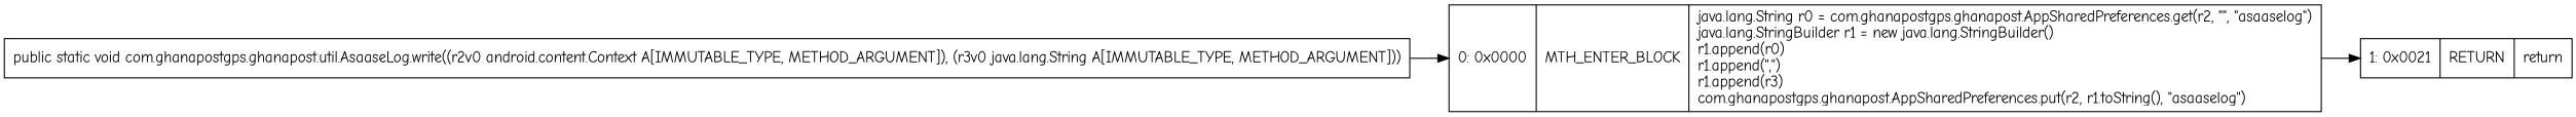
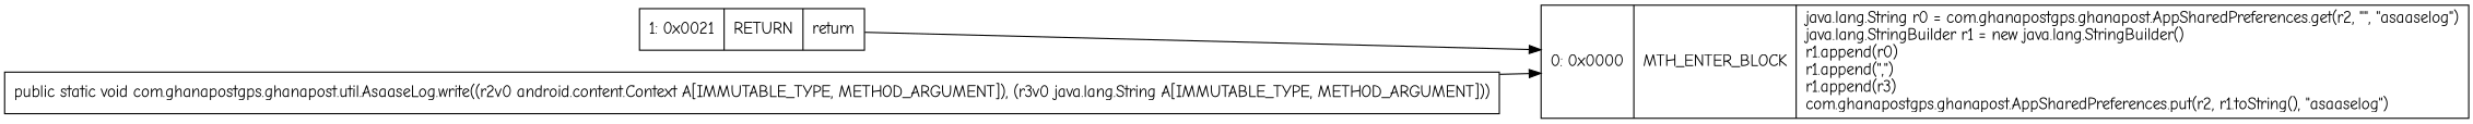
  digraph {
    rankdir=LR
    fontname="Comic Neue"
    node [shape=record fontname="Comic Neue"]
    edge [fontname="Comic Neue"]
    n1 [label="{0\:\ 0x0000|MTH_ENTER_BLOCK\l|java.lang.String r0 = com.ghanapostgps.ghanapost.AppSharedPreferences.get(r2, \"\", \"asaaselog\")\ljava.lang.StringBuilder r1 = new java.lang.StringBuilder()\lr1.append(r0)\lr1.append(\",\")\lr1.append(r3)\lcom.ghanapostgps.ghanapost.AppSharedPreferences.put(r2, r1.toString(), \"asaaselog\")\l}"]
    n2 [label="{1\:\ 0x0021|RETURN\l|return\l}"]
    n3 [label="{public static void com.ghanapostgps.ghanapost.util.AsaaseLog.write((r2v0 android.content.Context A[IMMUTABLE_TYPE, METHOD_ARGUMENT]), (r3v0 java.lang.String A[IMMUTABLE_TYPE, METHOD_ARGUMENT])) }"]
-   n1 -> n2
+   n2 -> n1
    n3 -> n1
  }
